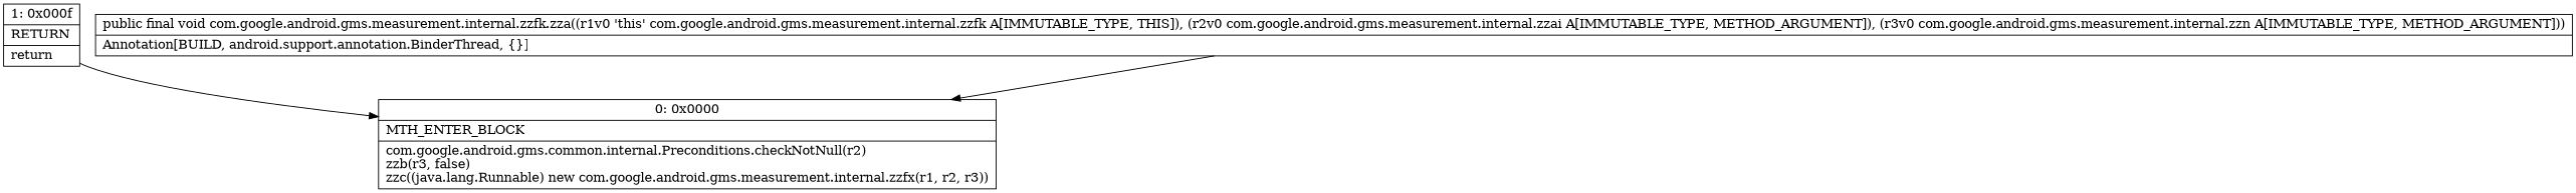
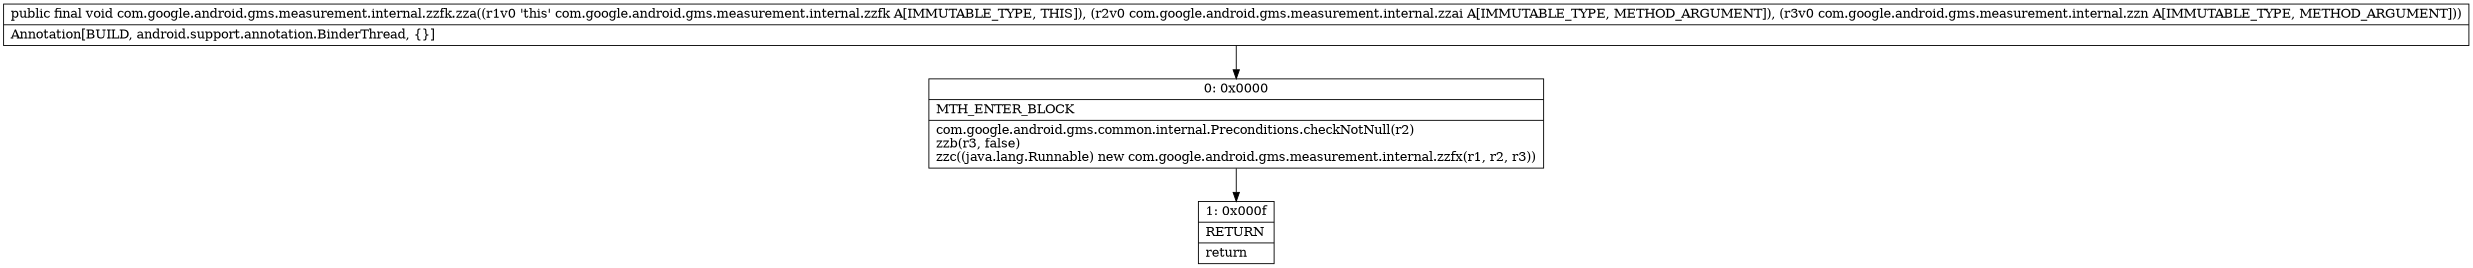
  digraph {
    node [shape=record]
    n1 [label="{0\:\ 0x0000|MTH_ENTER_BLOCK\l|com.google.android.gms.common.internal.Preconditions.checkNotNull(r2)\lzzb(r3, false)\lzzc((java.lang.Runnable) new com.google.android.gms.measurement.internal.zzfx(r1, r2, r3))\l}"]
    n2 [label="{1\:\ 0x000f|RETURN\l|return\l}"]
    n3 [label="{public final void com.google.android.gms.measurement.internal.zzfk.zza((r1v0 'this' com.google.android.gms.measurement.internal.zzfk A[IMMUTABLE_TYPE, THIS]), (r2v0 com.google.android.gms.measurement.internal.zzai A[IMMUTABLE_TYPE, METHOD_ARGUMENT]), (r3v0 com.google.android.gms.measurement.internal.zzn A[IMMUTABLE_TYPE, METHOD_ARGUMENT]))  | Annotation[BUILD, android.support.annotation.BinderThread, \{\}]\l}"]
-   n2 -> n1
+   n1 -> n2
    n3 -> n1
  }
